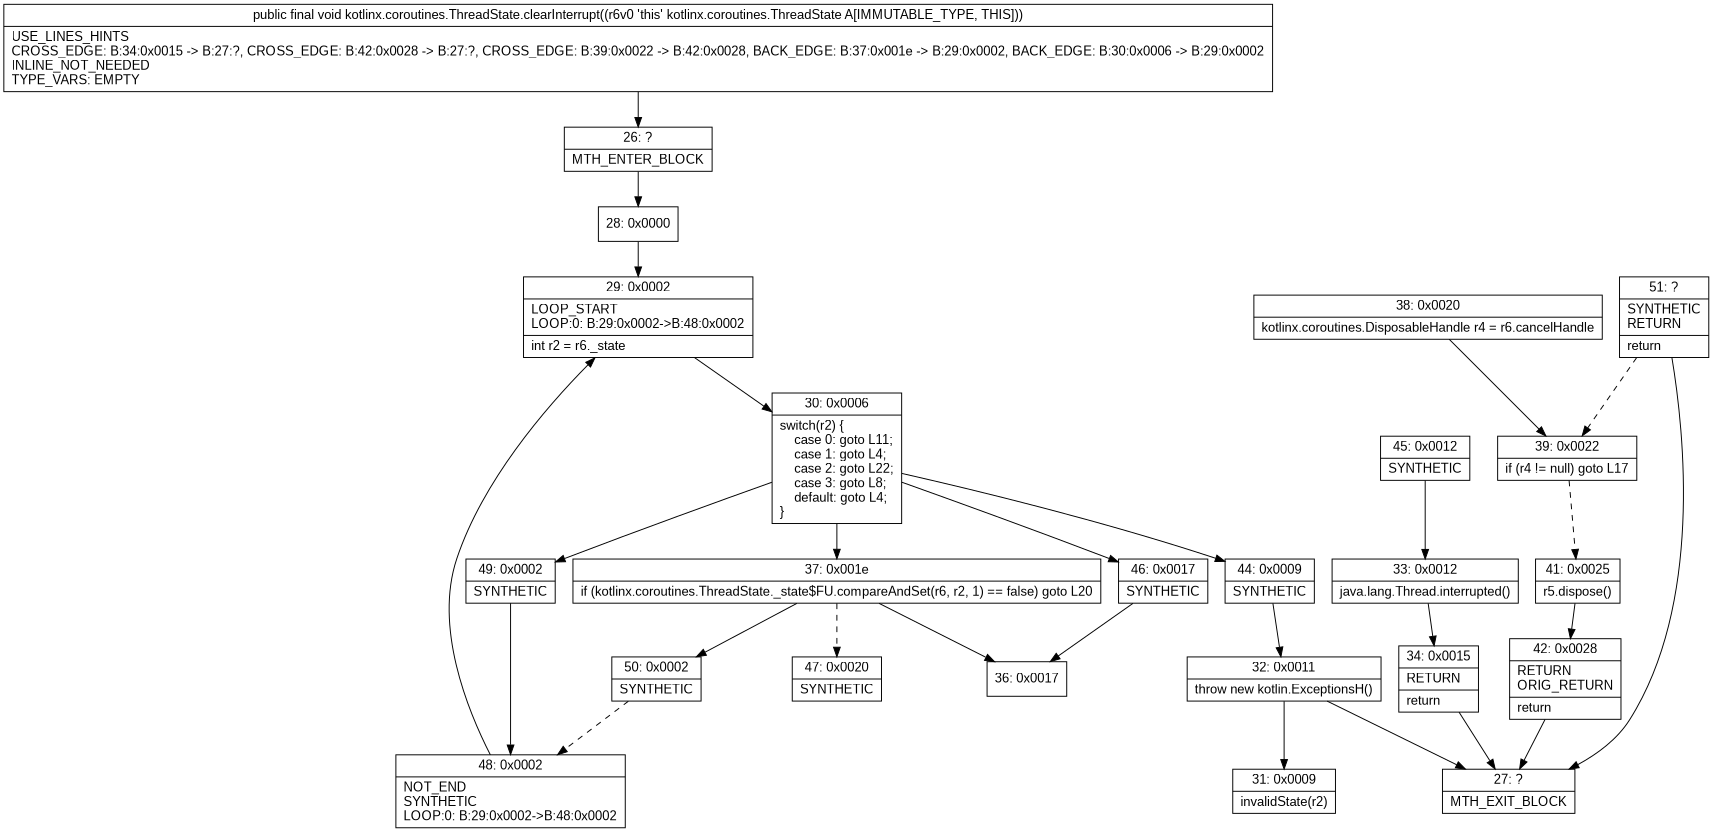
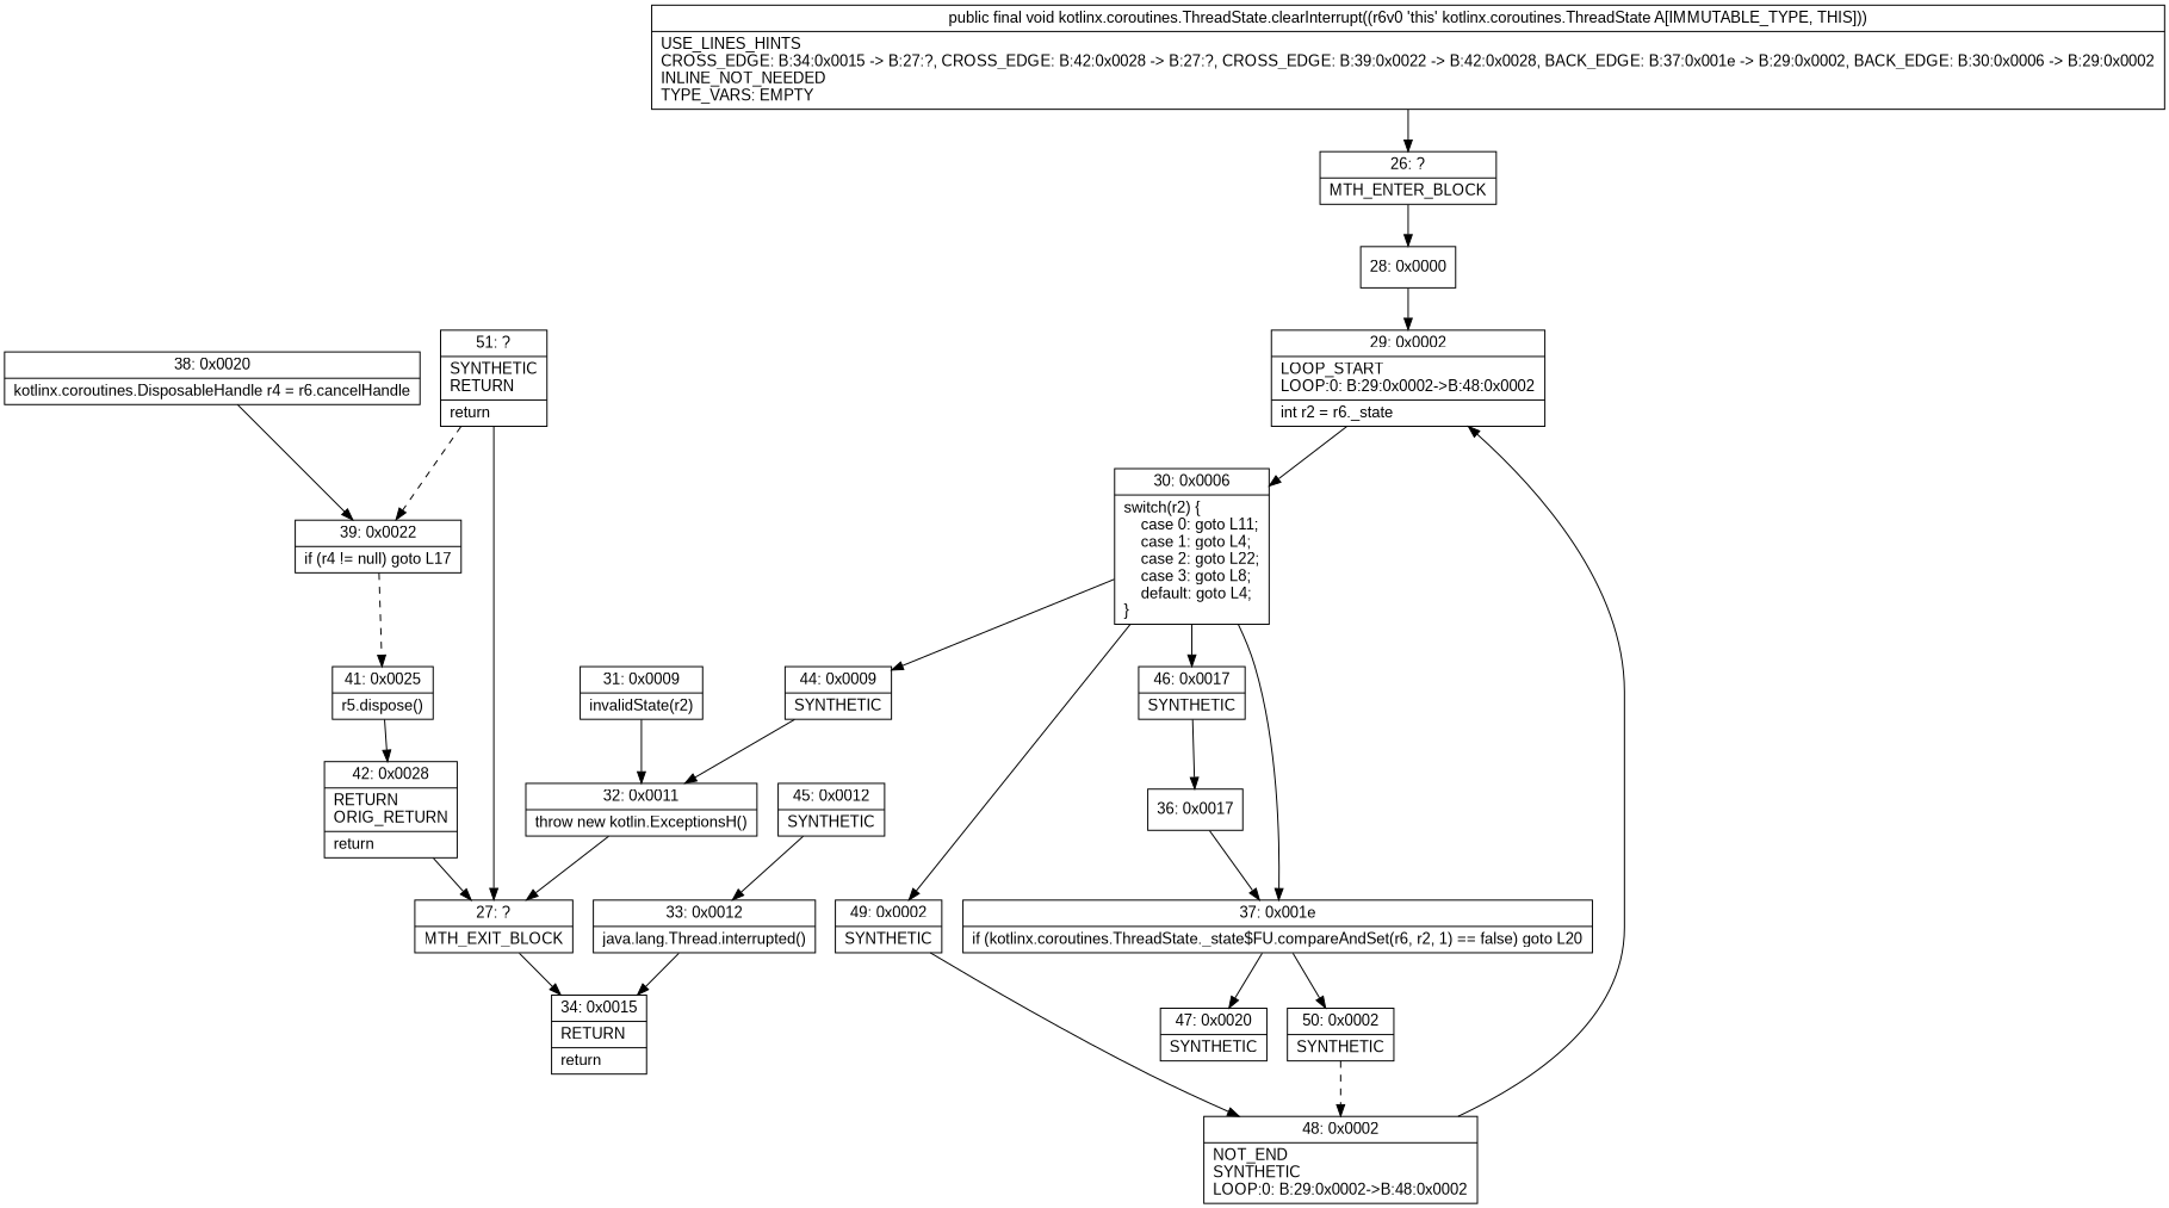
  digraph {
    fontname="Liberation Sans"
    node [fontname="Liberation Sans" shape=record]
    edge [fontname="Liberation Sans"]
    n1 [label="{26\:\ ?|MTH_ENTER_BLOCK\l}"]
    n2 [label="{28\:\ 0x0000}"]
    n3 [label="{29\:\ 0x0002|LOOP_START\lLOOP:0: B:29:0x0002\-\>B:48:0x0002\l|int r2 = r6._state\l}"]
    n4 [label="{30\:\ 0x0006|switch(r2) \{\l    case 0: goto L11;\l    case 1: goto L4;\l    case 2: goto L22;\l    case 3: goto L8;\l    default: goto L4;\l\}\l}"]
    n5 [label="{44\:\ 0x0009|SYNTHETIC\l}"]
    n6 [label="{46\:\ 0x0017|SYNTHETIC\l}"]
    n7 [label="{49\:\ 0x0002|SYNTHETIC\l}"]
    n8 [label="{37\:\ 0x001e|if (kotlinx.coroutines.ThreadState._state$FU.compareAndSet(r6, r2, 1) == false) goto L20\l}"]
    n9 [label="{32\:\ 0x0011|throw new kotlin.ExceptionsH()\l}"]
    n10 [label="{45\:\ 0x0012|SYNTHETIC\l}"]
    n11 [label="{33\:\ 0x0012|java.lang.Thread.interrupted()\l}"]
    n12 [label="{36\:\ 0x0017}"]
    n13 [label="{48\:\ 0x0002|NOT_END\lSYNTHETIC\lLOOP:0: B:29:0x0002\-\>B:48:0x0002\l}"]
    n14 [label="{31\:\ 0x0009|invalidState(r2)\l}"]
    n15 [label="{27\:\ ?|MTH_EXIT_BLOCK\l}"]
    n16 [label="{34\:\ 0x0015|RETURN\l|return\l}"]
    n17 [label="{47\:\ 0x0020|SYNTHETIC\l}"]
    n18 [label="{50\:\ 0x0002|SYNTHETIC\l}"]
    n19 [label="{38\:\ 0x0020|kotlinx.coroutines.DisposableHandle r4 = r6.cancelHandle\l}"]
    n20 [label="{39\:\ 0x0022|if (r4 != null) goto L17\l}"]
    n21 [label="{41\:\ 0x0025|r5.dispose()\l}"]
    n22 [label="{42\:\ 0x0028|RETURN\lORIG_RETURN\l|return\l}"]
    n23 [label="{51\:\ ?|SYNTHETIC\lRETURN\l|return\l}"]
    n24 [label="{public final void kotlinx.coroutines.ThreadState.clearInterrupt((r6v0 'this' kotlinx.coroutines.ThreadState A[IMMUTABLE_TYPE, THIS]))  | USE_LINES_HINTS\lCROSS_EDGE: B:34:0x0015 \-\> B:27:?, CROSS_EDGE: B:42:0x0028 \-\> B:27:?, CROSS_EDGE: B:39:0x0022 \-\> B:42:0x0028, BACK_EDGE: B:37:0x001e \-\> B:29:0x0002, BACK_EDGE: B:30:0x0006 \-\> B:29:0x0002\lINLINE_NOT_NEEDED\lTYPE_VARS: EMPTY\l}"]
    n1 -> n2
    n2 -> n3
    n3 -> n4
    n4 -> n5
    n4 -> n6
    n4 -> n7
    n4 -> n8
    n5 -> n9
    n6 -> n12
    n7 -> n13
-   n8 -> n17 [style=dashed]
+   n8 -> n17 [style=solid]
    n8 -> n18
    n9 -> n15
    n10 -> n11
    n11 -> n16
-   n8 -> n12
+   n12 -> n8
    n13 -> n3
-   n9 -> n14
-   n16 -> n15
+   n14 -> n9
+   n15 -> n16
    n18 -> n13 [style=dashed]
    n19 -> n20
    n20 -> n21 [style=dashed]
    n21 -> n22
    n22 -> n15
    n23 -> n15
    n23 -> n20 [style=dashed]
    n24 -> n1
  }
